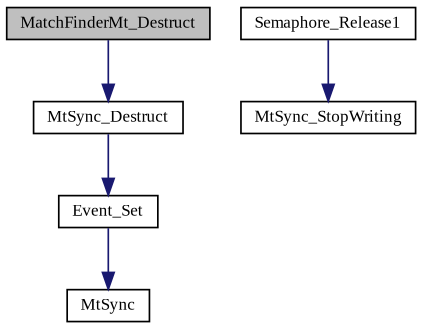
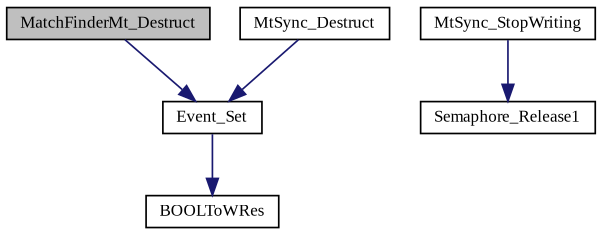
  digraph {
    fontname="Liberation Serif"
    rankdir=TB
    node [color=black fillcolor=white fontname="Liberation Serif" fontsize=10 shape=record style=filled]
    edge [color=midnightblue fontname="Liberation Serif" fontsize=10 labelfontname=Helvetica labelfontsize=10 style=solid]
    n1 [fillcolor=grey75 fontcolor=black height=0.2 label=MatchFinderMt_Destruct width=0.4]
    n2 [height=0.2 label=MtSync_Destruct width=0.4]
    n3 [height=0.2 label=Event_Set width=0.4]
    n4 [height=0.2 label=MtSync_StopWriting width=0.4]
    n5 [height=0.2 label=Semaphore_Release1 width=0.4]
-   n6 [height=0.2 label=MtSync width=0.4]
-   n1 -> n2
+   n6 [height=0.2 label=BOOLToWRes width=0.4]
+   n1 -> n3
    n2 -> n3
    n3 -> n6
-   n5 -> n4
+   n4 -> n5
  }
